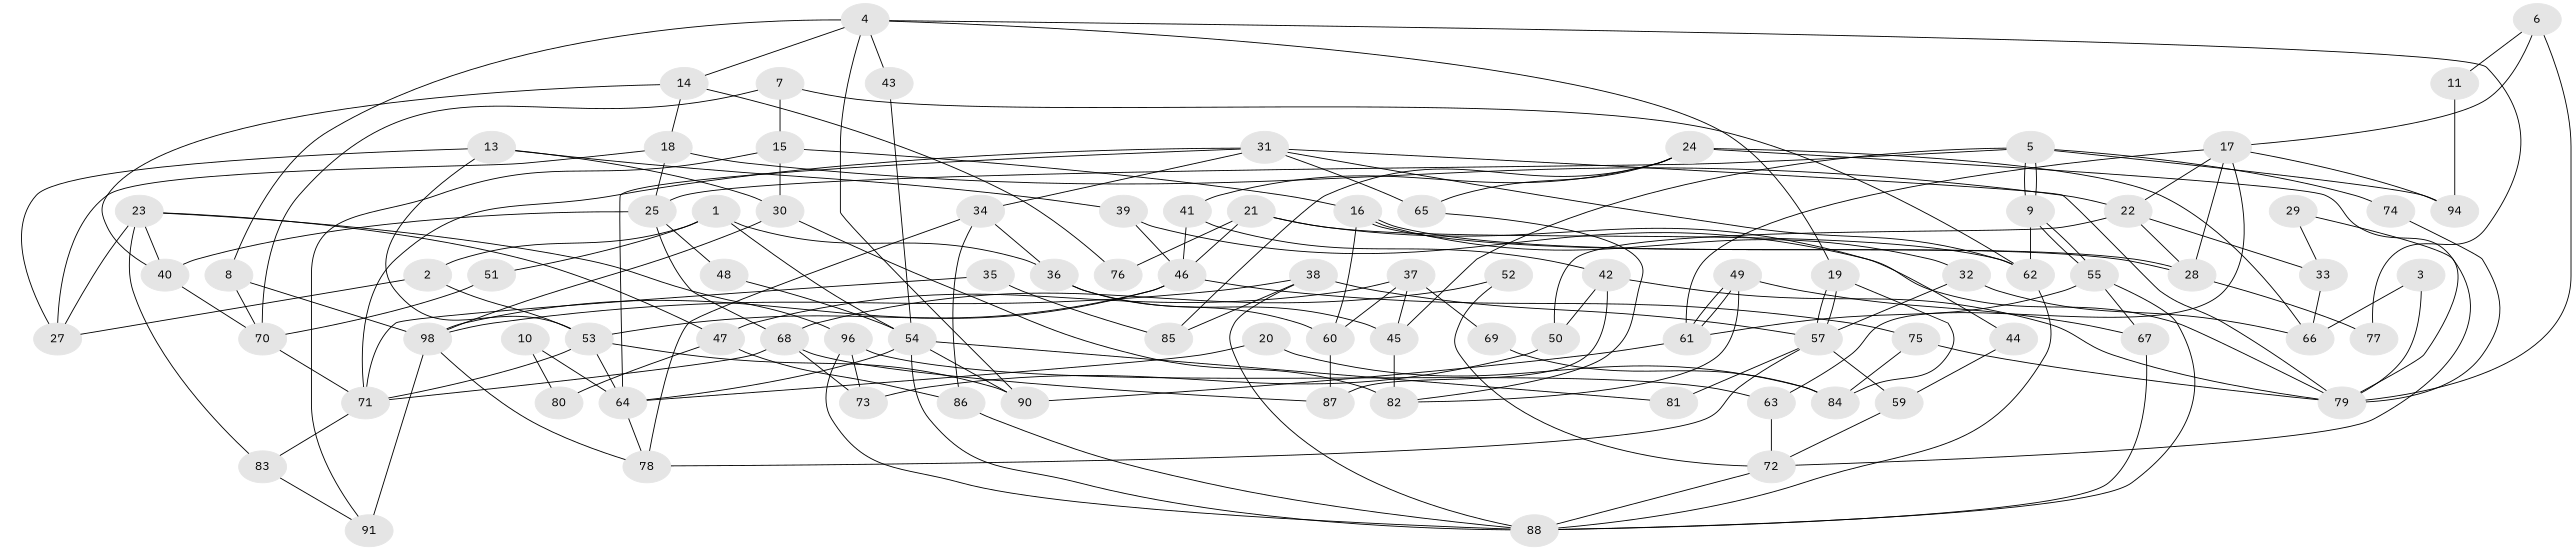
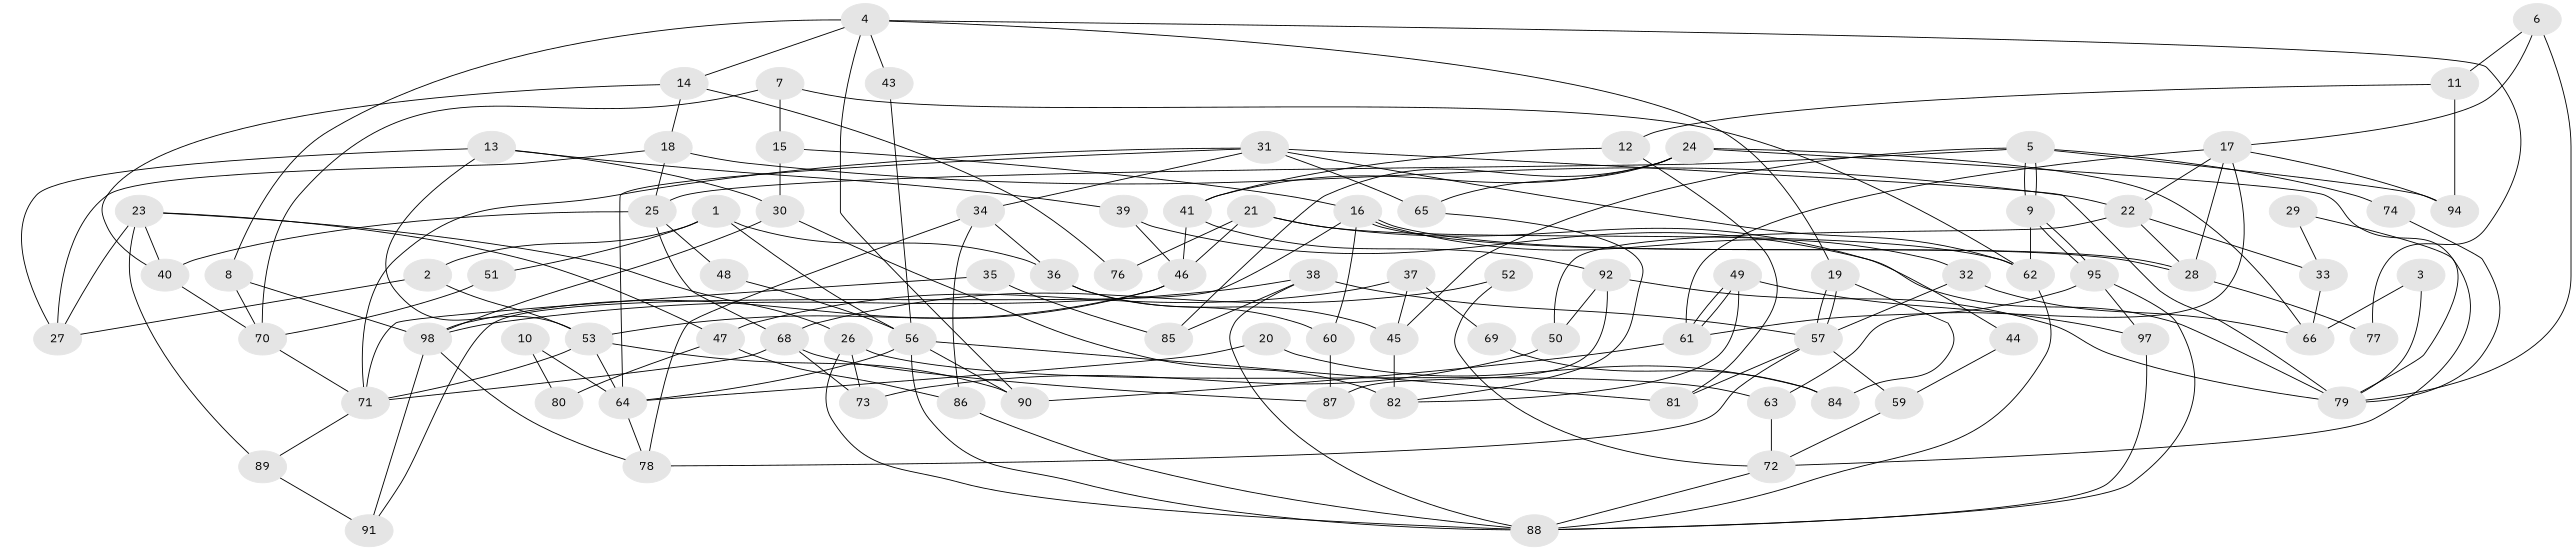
  graph {
    fontname="IBM Plex Sans"
    node [color=gray90 fontname="IBM Plex Sans" style=filled]
    edge [fontname="IBM Plex Sans"]
    1
    2
    36
    51
-   56 [label=54]
+   56
    27
    53
    45
    60
    70
    90
    64
    81
    88
    3
    66
    79
    4
    8
    14
    19
    43
    77
    n24 [label=98]
    18
    40
    76
    57
    84
    5
    9
    25
    n33 [label=94]
    74
    62
-   55
+   55 [label=95]
    48
    68
    82
    6
    11
    17
+   12
    28
    22
    61
    63
    78
    59
    7
    15
    30
    16
    91
    71
-   67
+   67 [label=97]
    10
    80
    41
    46
-   42
+   42 [label=92]
    13
    39
    32
    87
    33
    50
    72
    20
    21
    44
-   75
    73
    23
-   26 [label=96]
+   26
    47
-   89 [label=83]
+   89
    86
    24
    65
    85
    29
    31
    34
    35
    37
    69
    38
    49
    52
    1 -- 2
    1 -- 36
    1 -- 51
    1 -- 56
    2 -- 27
    2 -- 53
    36 -- 45
    36 -- 60
    51 -- 70
    56 -- 90
    56 -- 64
    56 -- 81
    56 -- 88
    53 -- 90
    53 -- 64
    53 -- 71
    45 -- 82
    60 -- 87
    70 -- 71
    64 -- 78
    3 -- 66
    3 -- 79
    4 -- 90
    4 -- 8
    4 -- 14
    4 -- 19
    4 -- 43
    4 -- 77
    8 -- 70
    8 -- n24
    14 -- 18
    14 -- 40
    14 -- 76
    19 -- 57
    19 -- 57
    19 -- 84
    43 -- 56
    n24 -- 78
    n24 -- 91
    18 -- 27
    18 -- 25
    18 -- 22
    40 -- 70
    57 -- 81
    57 -- 78
    57 -- 59
    5 -- 45
    5 -- 9
    5 -- 9
    5 -- 25
    5 -- n33
    5 -- 74
    9 -- 62
    9 -- 55
    9 -- 55
    25 -- 40
    25 -- 48
    25 -- 68
    74 -- 79
    62 -- 88
    55 -- 88
    55 -- 61
    55 -- 67
    48 -- 56
    68 -- 71
    68 -- 87
    68 -- 73
    6 -- 79
    6 -- 11
    6 -- 17
    11 -- n33
+   11 -- 12
    17 -- n33
    17 -- 28
    17 -- 22
    17 -- 61
    17 -- 63
+   12 -- 81
+   12 -- 41
    28 -- 77
    22 -- 28
    22 -- 33
    22 -- 50
    61 -- 90
    63 -- 72
    59 -- 72
    7 -- 70
    7 -- 62
    7 -- 15
    15 -- 30
    15 -- 16
-   15 -- 91
+   16 -- 91
    30 -- n24
    30 -- 82
    16 -- 60
    16 -- 28
    16 -- 28
    16 -- 32
    71 -- 89
    67 -- 88
    10 -- 64
    10 -- 80
    41 -- 46
    41 -- 42
    46 -- 53
    46 -- n24
-   46 -- 75
    42 -- 79
    42 -- 87
    42 -- 50
    13 -- 27
    13 -- 53
    13 -- 30
    13 -- 39
    39 -- 79
    39 -- 46
    32 -- 66
    32 -- 57
    33 -- 66
    50 -- 73
    72 -- 88
    20 -- 64
    20 -- 84
    21 -- 76
    21 -- 62
    21 -- 46
    21 -- 44
    44 -- 59
-   75 -- 79
-   75 -- 84
    23 -- 27
    23 -- 40
    23 -- 26
    23 -- 47
    23 -- 89
    26 -- 88
    26 -- 63
    26 -- 73
    47 -- 80
    47 -- 86
    89 -- 91
    86 -- 88
    24 -- 66
    24 -- 79
    24 -- 41
    24 -- 65
    24 -- 85
    65 -- 82
    29 -- 33
    29 -- 72
    31 -- 64
    31 -- 79
    31 -- 62
    31 -- 71
    31 -- 65
    31 -- 34
    34 -- 36
    34 -- 78
    34 -- 86
    35 -- 71
    35 -- 85
    37 -- 45
-   37 -- 60
    37 -- 47
    37 -- 69
    69 -- 84
    38 -- 88
    38 -- n24
    38 -- 57
    38 -- 85
    49 -- 82
    49 -- 61
    49 -- 61
    49 -- 67
    52 -- 68
    52 -- 72
  }
